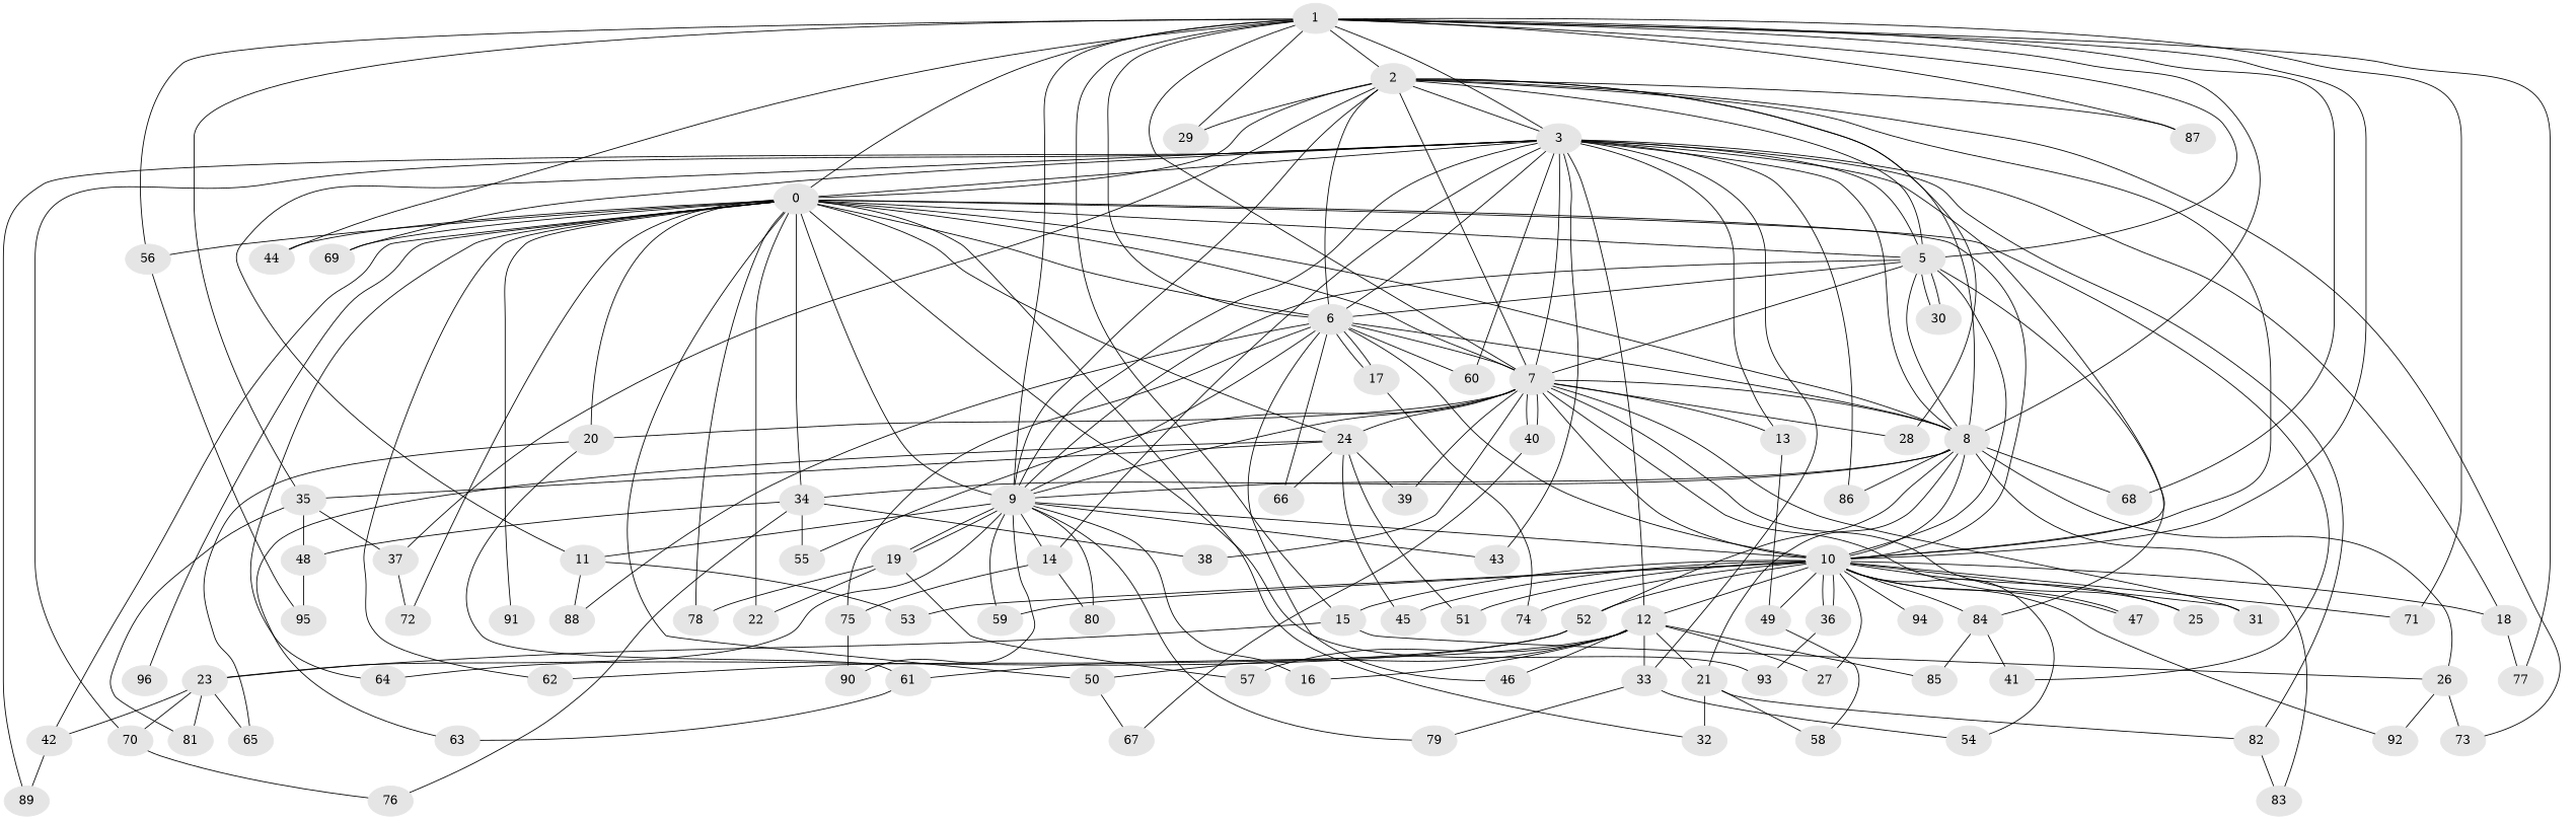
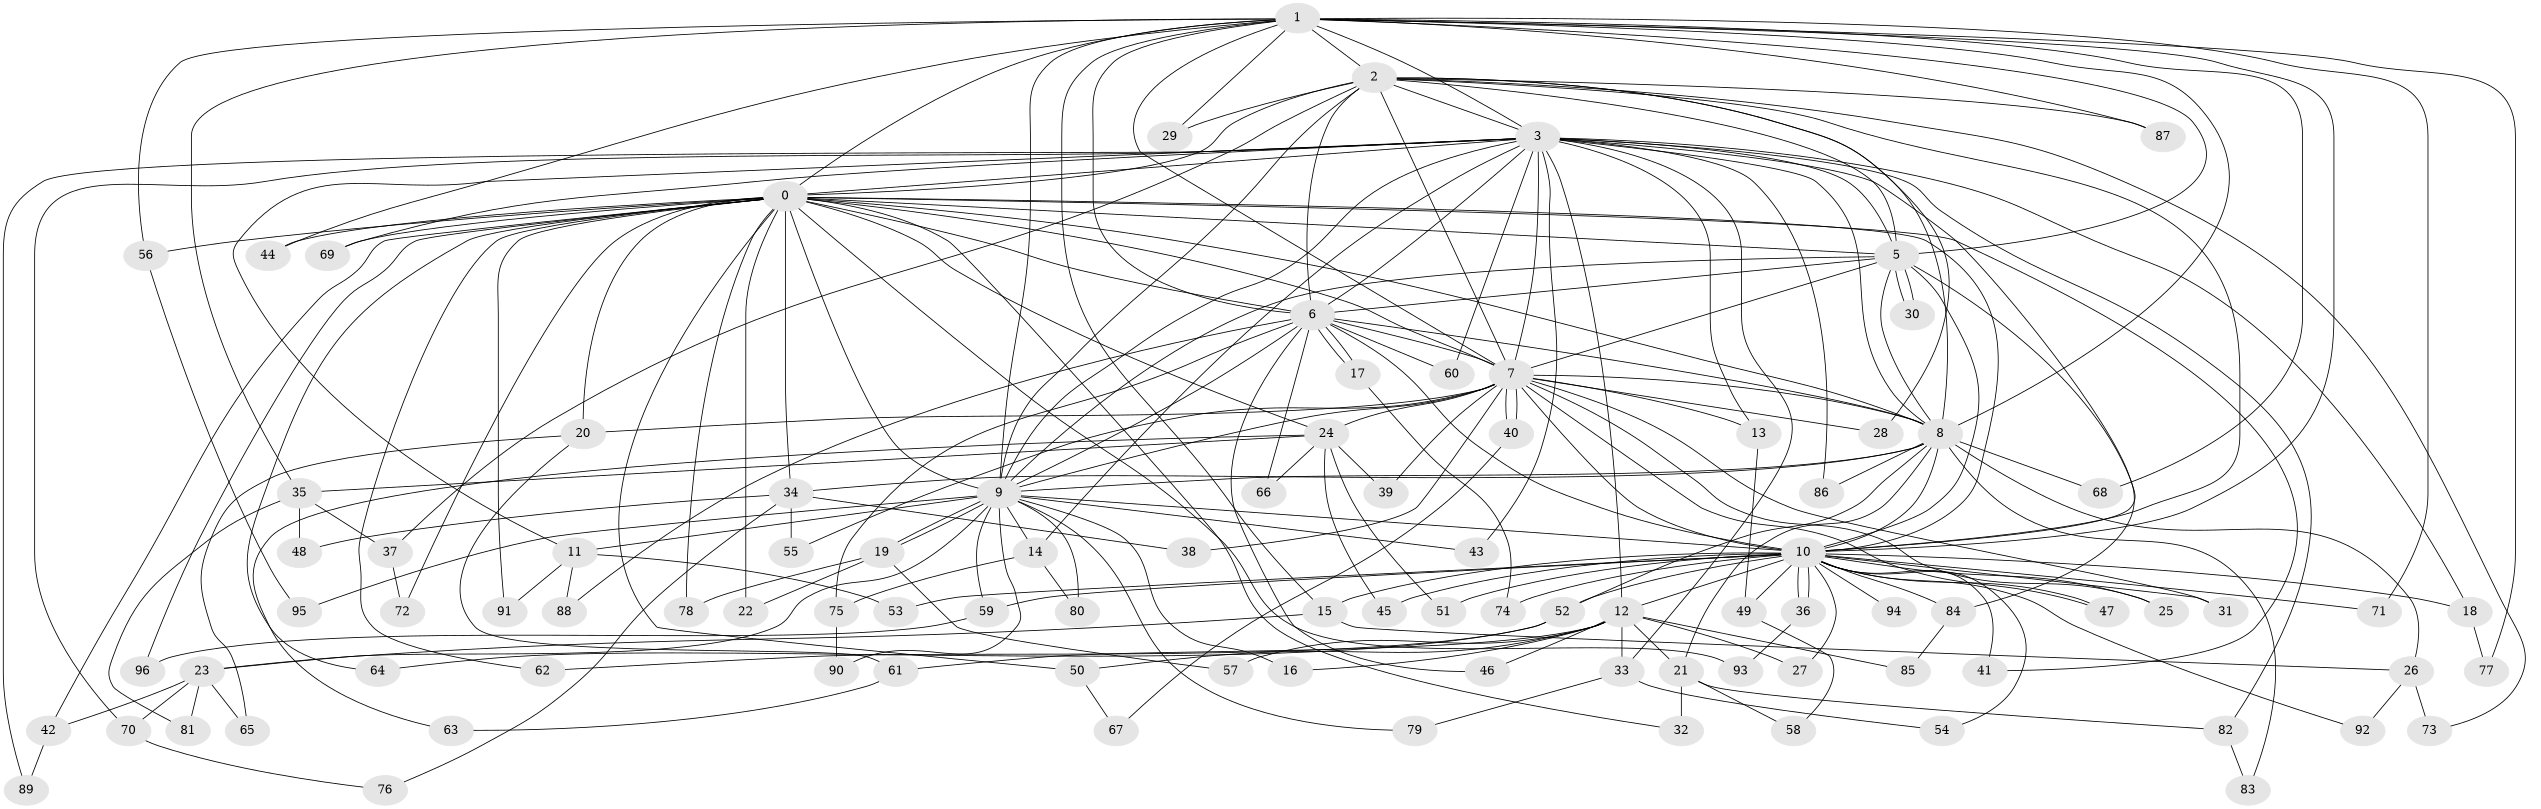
  graph {
    node [color=gray90 style=filled]
    1
    2
    3
    n4 [label=0]
    5
    6
    7
    8
    9
    10
    15
    29
    35
    44
    56
    68
    71
    77
    87
    28
    37
    73
    11
    12
    13
    14
    18
    33
    43
    60
    69
    70
    82
    86
    89
    20
    22
    24
    32
    34
    41
    42
    50
    62
    64
    72
    78
    91
    93
    96
    30
    84
    17
    46
    66
    75
    88
    25
    31
    38
    39
    40
    47
    55
    21
    26
    52
    83
    16
    19
    23
    59
    79
    80
    90
    95
    27
    36
    45
    49
    51
    53
    54
    74
    92
    94
    81
    48
    57
    61
    85
    76
    65
    63
    67
    58
    1 -- 2
    1 -- 3
    1 -- n4
    1 -- 5
    1 -- 6
    1 -- 7
    1 -- 8
    1 -- 9
    1 -- 10
    1 -- 15
    1 -- 29
    1 -- 35
    1 -- 44
    1 -- 56
    1 -- 68
    1 -- 71
    1 -- 77
    1 -- 87
    2 -- 3
    2 -- n4
    2 -- 5
    2 -- 6
    2 -- 7
    2 -- 8
    2 -- 9
    2 -- 10
    2 -- 29
    2 -- 87
    2 -- 28
    2 -- 37
    2 -- 73
    3 -- n4
    3 -- 5
    3 -- 6
    3 -- 7
    3 -- 8
    3 -- 9
    3 -- 10
    3 -- 11
    3 -- 12
    3 -- 13
    3 -- 14
    3 -- 18
    3 -- 33
    3 -- 43
    3 -- 60
    3 -- 69
    3 -- 70
    3 -- 82
    3 -- 86
    3 -- 89
    n4 -- 5
    n4 -- 6
    n4 -- 7
    n4 -- 8
    n4 -- 9
    n4 -- 10
    n4 -- 44
    n4 -- 56
    n4 -- 69
    n4 -- 20
    n4 -- 22
    n4 -- 24
    n4 -- 32
    n4 -- 34
    n4 -- 41
    n4 -- 42
    n4 -- 50
    n4 -- 62
    n4 -- 64
    n4 -- 72
    n4 -- 78
    n4 -- 91
    n4 -- 93
    n4 -- 96
    5 -- 6
    5 -- 7
    5 -- 8
    5 -- 9
    5 -- 10
    5 -- 30
    5 -- 30
    5 -- 84
    6 -- 7
    6 -- 8
    6 -- 9
    6 -- 10
    6 -- 60
    6 -- 17
    6 -- 17
    6 -- 46
    6 -- 66
    6 -- 75
    6 -- 88
    7 -- 8
    7 -- 9
    7 -- 10
    7 -- 28
    7 -- 13
    7 -- 20
    7 -- 24
    7 -- 25
    7 -- 31
    7 -- 38
    7 -- 39
    7 -- 40
    7 -- 40
    7 -- 47
    7 -- 55
    8 -- 9
    8 -- 10
    8 -- 68
    8 -- 86
    8 -- 34
    8 -- 21
    8 -- 26
    8 -- 52
    8 -- 83
    9 -- 10
    9 -- 11
    9 -- 14
    9 -- 43
    9 -- 16
    9 -- 19
    9 -- 19
    9 -- 23
    9 -- 59
    9 -- 79
    9 -- 80
    9 -- 90
-   48 -- 95
+   9 -- 95
    10 -- 15
    10 -- 71
    10 -- 12
    10 -- 18
-   84 -- 41
+   10 -- 41
    10 -- 84
    10 -- 25
    10 -- 31
    10 -- 47
    10 -- 52
    10 -- 59
    10 -- 27
    10 -- 36
    10 -- 36
    10 -- 45
    10 -- 49
    10 -- 51
    10 -- 53
    10 -- 54
    10 -- 74
    10 -- 92
    10 -- 94
    15 -- 26
    15 -- 23
    35 -- 37
    35 -- 81
    35 -- 48
    56 -- 95
    37 -- 72
+   11 -- 91
    11 -- 88
    11 -- 53
    12 -- 33
    12 -- 50
    12 -- 46
    12 -- 21
    12 -- 16
    12 -- 27
    12 -- 57
    12 -- 61
    12 -- 85
    13 -- 49
    14 -- 75
    14 -- 80
    18 -- 77
    33 -- 79
    33 -- 54
    70 -- 76
    82 -- 83
    20 -- 61
    20 -- 65
    24 -- 35
    24 -- 66
    24 -- 39
    24 -- 45
    24 -- 51
    24 -- 63
    34 -- 38
    34 -- 55
    34 -- 48
    34 -- 76
    42 -- 89
    50 -- 67
    84 -- 85
    17 -- 74
    75 -- 90
    40 -- 67
    21 -- 82
    21 -- 32
    21 -- 58
    26 -- 73
    26 -- 92
    52 -- 62
    52 -- 64
    19 -- 22
    19 -- 78
    19 -- 57
    23 -- 70
    23 -- 42
    23 -- 81
    23 -- 65
+   59 -- 96
    36 -- 93
    49 -- 58
    61 -- 63
  }
